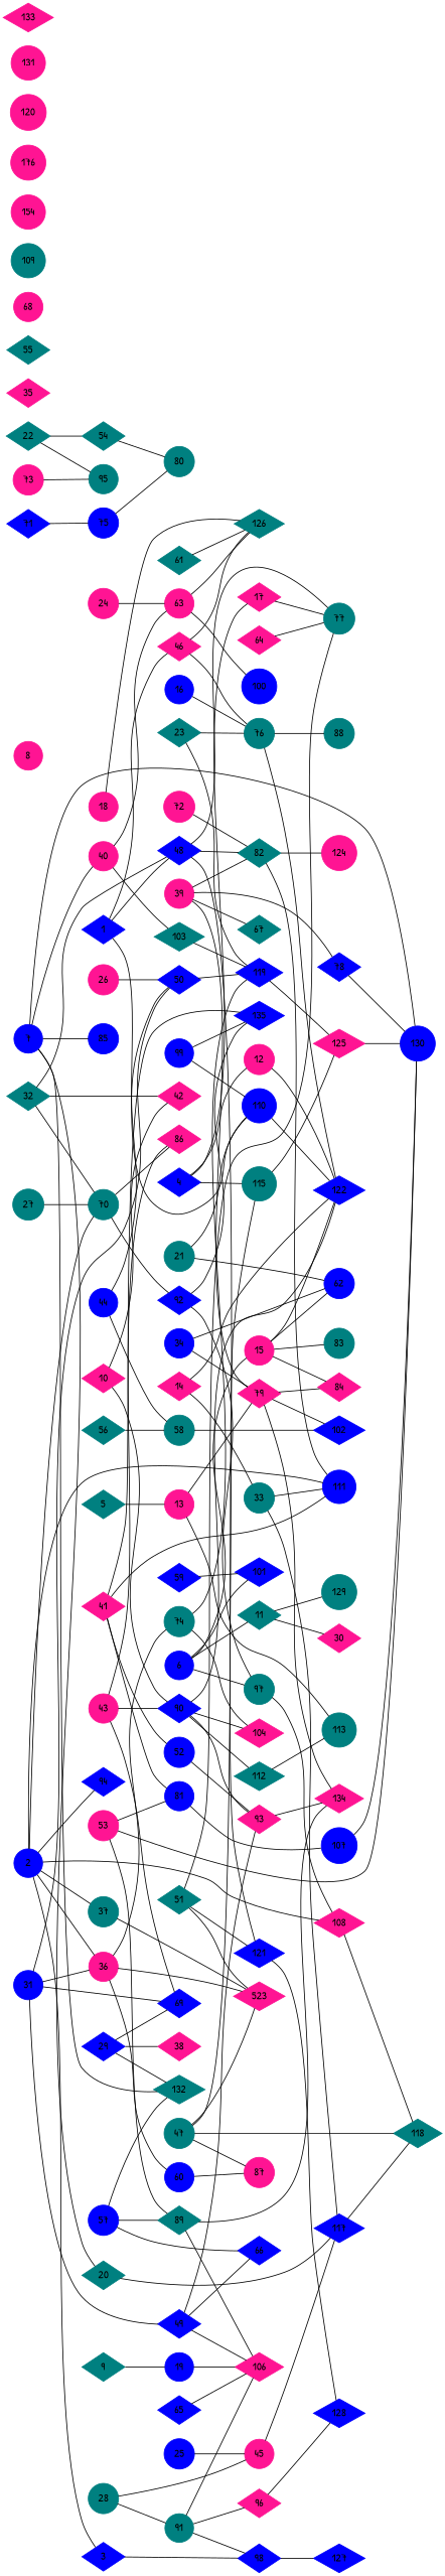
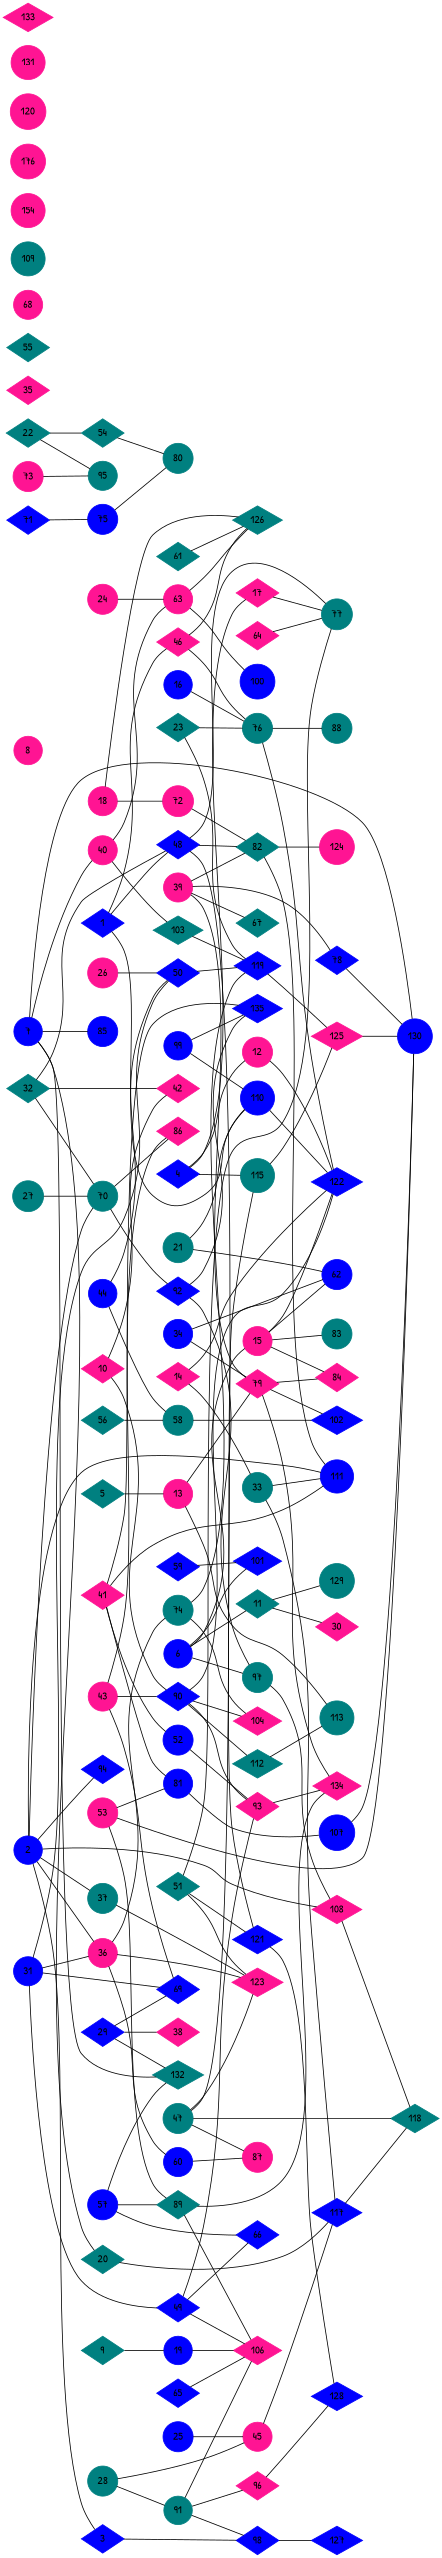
  graph {
    fontname="Patrick Hand"
    rankdir=LR
    node [color=blue fontname="Patrick Hand" shape=diamond style=filled]
    edge [fontname="Patrick Hand"]
    46 [color=deeppink]
    1
    48
    110 [shape=circle]
    76 [color=teal shape=circle]
    126 [color=teal]
    77 [color=teal shape=circle]
    82 [color=teal]
    121
    122
    2 [shape=circle]
    3
    36 [color=deeppink shape=circle]
    37 [color=teal shape=circle]
    70 [color=teal shape=circle]
    94
    108 [color=deeppink]
    111 [shape=circle]
    98
    60 [shape=circle]
    74 [color=teal shape=circle]
-   123 [color=deeppink label=523]
+   123 [color=deeppink]
    86 [color=deeppink]
    92
    118 [color=teal]
    127
    12 [color=deeppink shape=circle]
    4
    17 [color=deeppink]
    115 [color=teal shape=circle]
    125 [color=deeppink]
    5 [color=teal]
    13 [color=deeppink shape=circle]
    79 [color=deeppink]
    113 [color=teal shape=circle]
    6 [shape=circle]
    11 [color=teal]
    15 [color=deeppink shape=circle]
    97 [color=teal shape=circle]
    101
    30 [color=deeppink]
    129 [color=teal shape=circle]
    62 [shape=circle]
    83 [color=teal shape=circle]
    84 [color=deeppink]
    7 [shape=circle]
    20 [color=teal]
    40 [color=deeppink shape=circle]
    85 [shape=circle]
    130 [shape=circle]
    132 [color=teal]
    117
    63 [color=deeppink shape=circle]
    103 [color=teal]
    8 [color=deeppink shape=circle]
    9 [color=teal]
    19 [shape=circle]
    106 [color=deeppink]
    10 [color=deeppink]
    42 [color=deeppink]
    90
    93 [color=deeppink]
    104 [color=deeppink]
    112 [color=teal]
    102
    134 [color=deeppink]
    14 [color=deeppink]
    33 [color=teal shape=circle]
    16 [shape=circle]
    88 [color=teal shape=circle]
    18 [color=deeppink shape=circle]
    72 [color=deeppink shape=circle]
    21 [color=teal shape=circle]
    22 [color=teal]
    54 [color=teal]
    95 [color=teal shape=circle]
    80 [color=teal shape=circle]
    23 [color=teal]
    119
    24 [color=deeppink shape=circle]
    100 [shape=circle]
    25 [shape=circle]
    45 [color=deeppink shape=circle]
    26 [color=deeppink shape=circle]
    50
    27 [color=teal shape=circle]
    28 [color=teal shape=circle]
    91 [color=teal shape=circle]
    96 [color=deeppink]
    29
    38 [color=deeppink]
    69
    31 [shape=circle]
    49
    66
    32 [color=teal]
    34 [shape=circle]
    35 [color=deeppink]
    87 [color=deeppink shape=circle]
    39 [color=deeppink shape=circle]
    67 [color=teal]
    78
    124 [color=deeppink shape=circle]
    41 [color=deeppink]
    52 [shape=circle]
    81 [shape=circle]
    135
    107 [shape=circle]
    43 [color=deeppink shape=circle]
    44 [shape=circle]
    58 [color=teal shape=circle]
    47 [color=teal shape=circle]
    128
    51 [color=teal]
    53 [color=deeppink shape=circle]
    89 [color=teal]
    55 [color=teal]
    56 [color=teal]
    57 [shape=circle]
    59
    61 [color=teal]
    64 [color=deeppink]
    65
    68 [color=deeppink shape=circle]
    75 [shape=circle]
    71
    73 [color=deeppink shape=circle]
    99 [shape=circle]
    109 [color=teal shape=circle]
    n130 [color=deeppink label=154 shape=circle]
    n131 [color=deeppink label=176 shape=circle]
    120 [color=deeppink shape=circle]
    131 [color=deeppink shape=circle]
    133 [color=deeppink]
    46 -- 76
    46 -- 126
    1 -- 46
    1 -- 48
    1 -- 110
    48 -- 77
    48 -- 82
    48 -- 121
    110 -- 122
    76 -- 122
    76 -- 88
    82 -- 111
    82 -- 124
    121 -- 128
    2 -- 3
    2 -- 36
    2 -- 37
    2 -- 70
    2 -- 94
    2 -- 108
    2 -- 111
    3 -- 98
    36 -- 60
    36 -- 74
    36 -- 123
    37 -- 123
    70 -- 86
    70 -- 92
    108 -- 118
    98 -- 127
    60 -- 87
    74 -- 104
    74 -- 119
    92 -- 97
    92 -- 135
    12 -- 122
    4 -- 12
    4 -- 17
    4 -- 115
    17 -- 77
    115 -- 125
    125 -- 130
    5 -- 13
    13 -- 79
    13 -- 113
    79 -- 84
    79 -- 102
    79 -- 134
    6 -- 11
    6 -- 15
    6 -- 97
    6 -- 101
    11 -- 30
    11 -- 129
    15 -- 122
    15 -- 62
    15 -- 83
    15 -- 84
    97 -- 108
    7 -- 20
    7 -- 40
    7 -- 85
    7 -- 130
    7 -- 132
    20 -- 117
    40 -- 63
    40 -- 103
    117 -- 118
    63 -- 126
    63 -- 100
    103 -- 119
    9 -- 19
    19 -- 106
    10 -- 42
    10 -- 90
    90 -- 122
    90 -- 93
    90 -- 104
    90 -- 112
    93 -- 134
    112 -- 113
    14 -- 122
    14 -- 33
    33 -- 111
    33 -- 117
    16 -- 76
    18 -- 126
+   18 -- 72
    72 -- 82
    21 -- 110
    21 -- 62
    22 -- 54
    22 -- 95
    54 -- 80
    23 -- 76
    23 -- 119
    119 -- 125
    24 -- 63
    25 -- 45
    45 -- 117
    26 -- 50
    50 -- 119
    27 -- 70
    28 -- 45
    28 -- 91
    91 -- 98
    91 -- 106
    91 -- 96
    96 -- 128
    29 -- 132
    29 -- 38
    29 -- 69
    31 -- 36
    31 -- 50
    31 -- 69
    31 -- 49
    49 -- 106
    49 -- 93
    49 -- 66
    32 -- 48
    32 -- 70
    32 -- 42
    34 -- 79
    34 -- 62
    39 -- 82
    39 -- 79
    39 -- 67
    39 -- 78
    78 -- 130
    41 -- 111
    41 -- 52
    41 -- 81
    41 -- 135
    52 -- 93
    81 -- 107
    107 -- 130
    43 -- 86
    43 -- 90
    43 -- 69
    44 -- 50
    44 -- 58
    58 -- 102
    47 -- 123
    47 -- 118
    47 -- 115
    47 -- 87
    51 -- 77
    51 -- 121
    51 -- 123
    53 -- 130
    53 -- 81
    53 -- 89
    89 -- 106
    89 -- 134
    56 -- 58
    57 -- 132
    57 -- 66
    57 -- 89
    59 -- 101
    61 -- 126
    64 -- 77
    65 -- 106
    75 -- 80
    71 -- 75
    73 -- 95
    99 -- 110
    99 -- 135
  }
